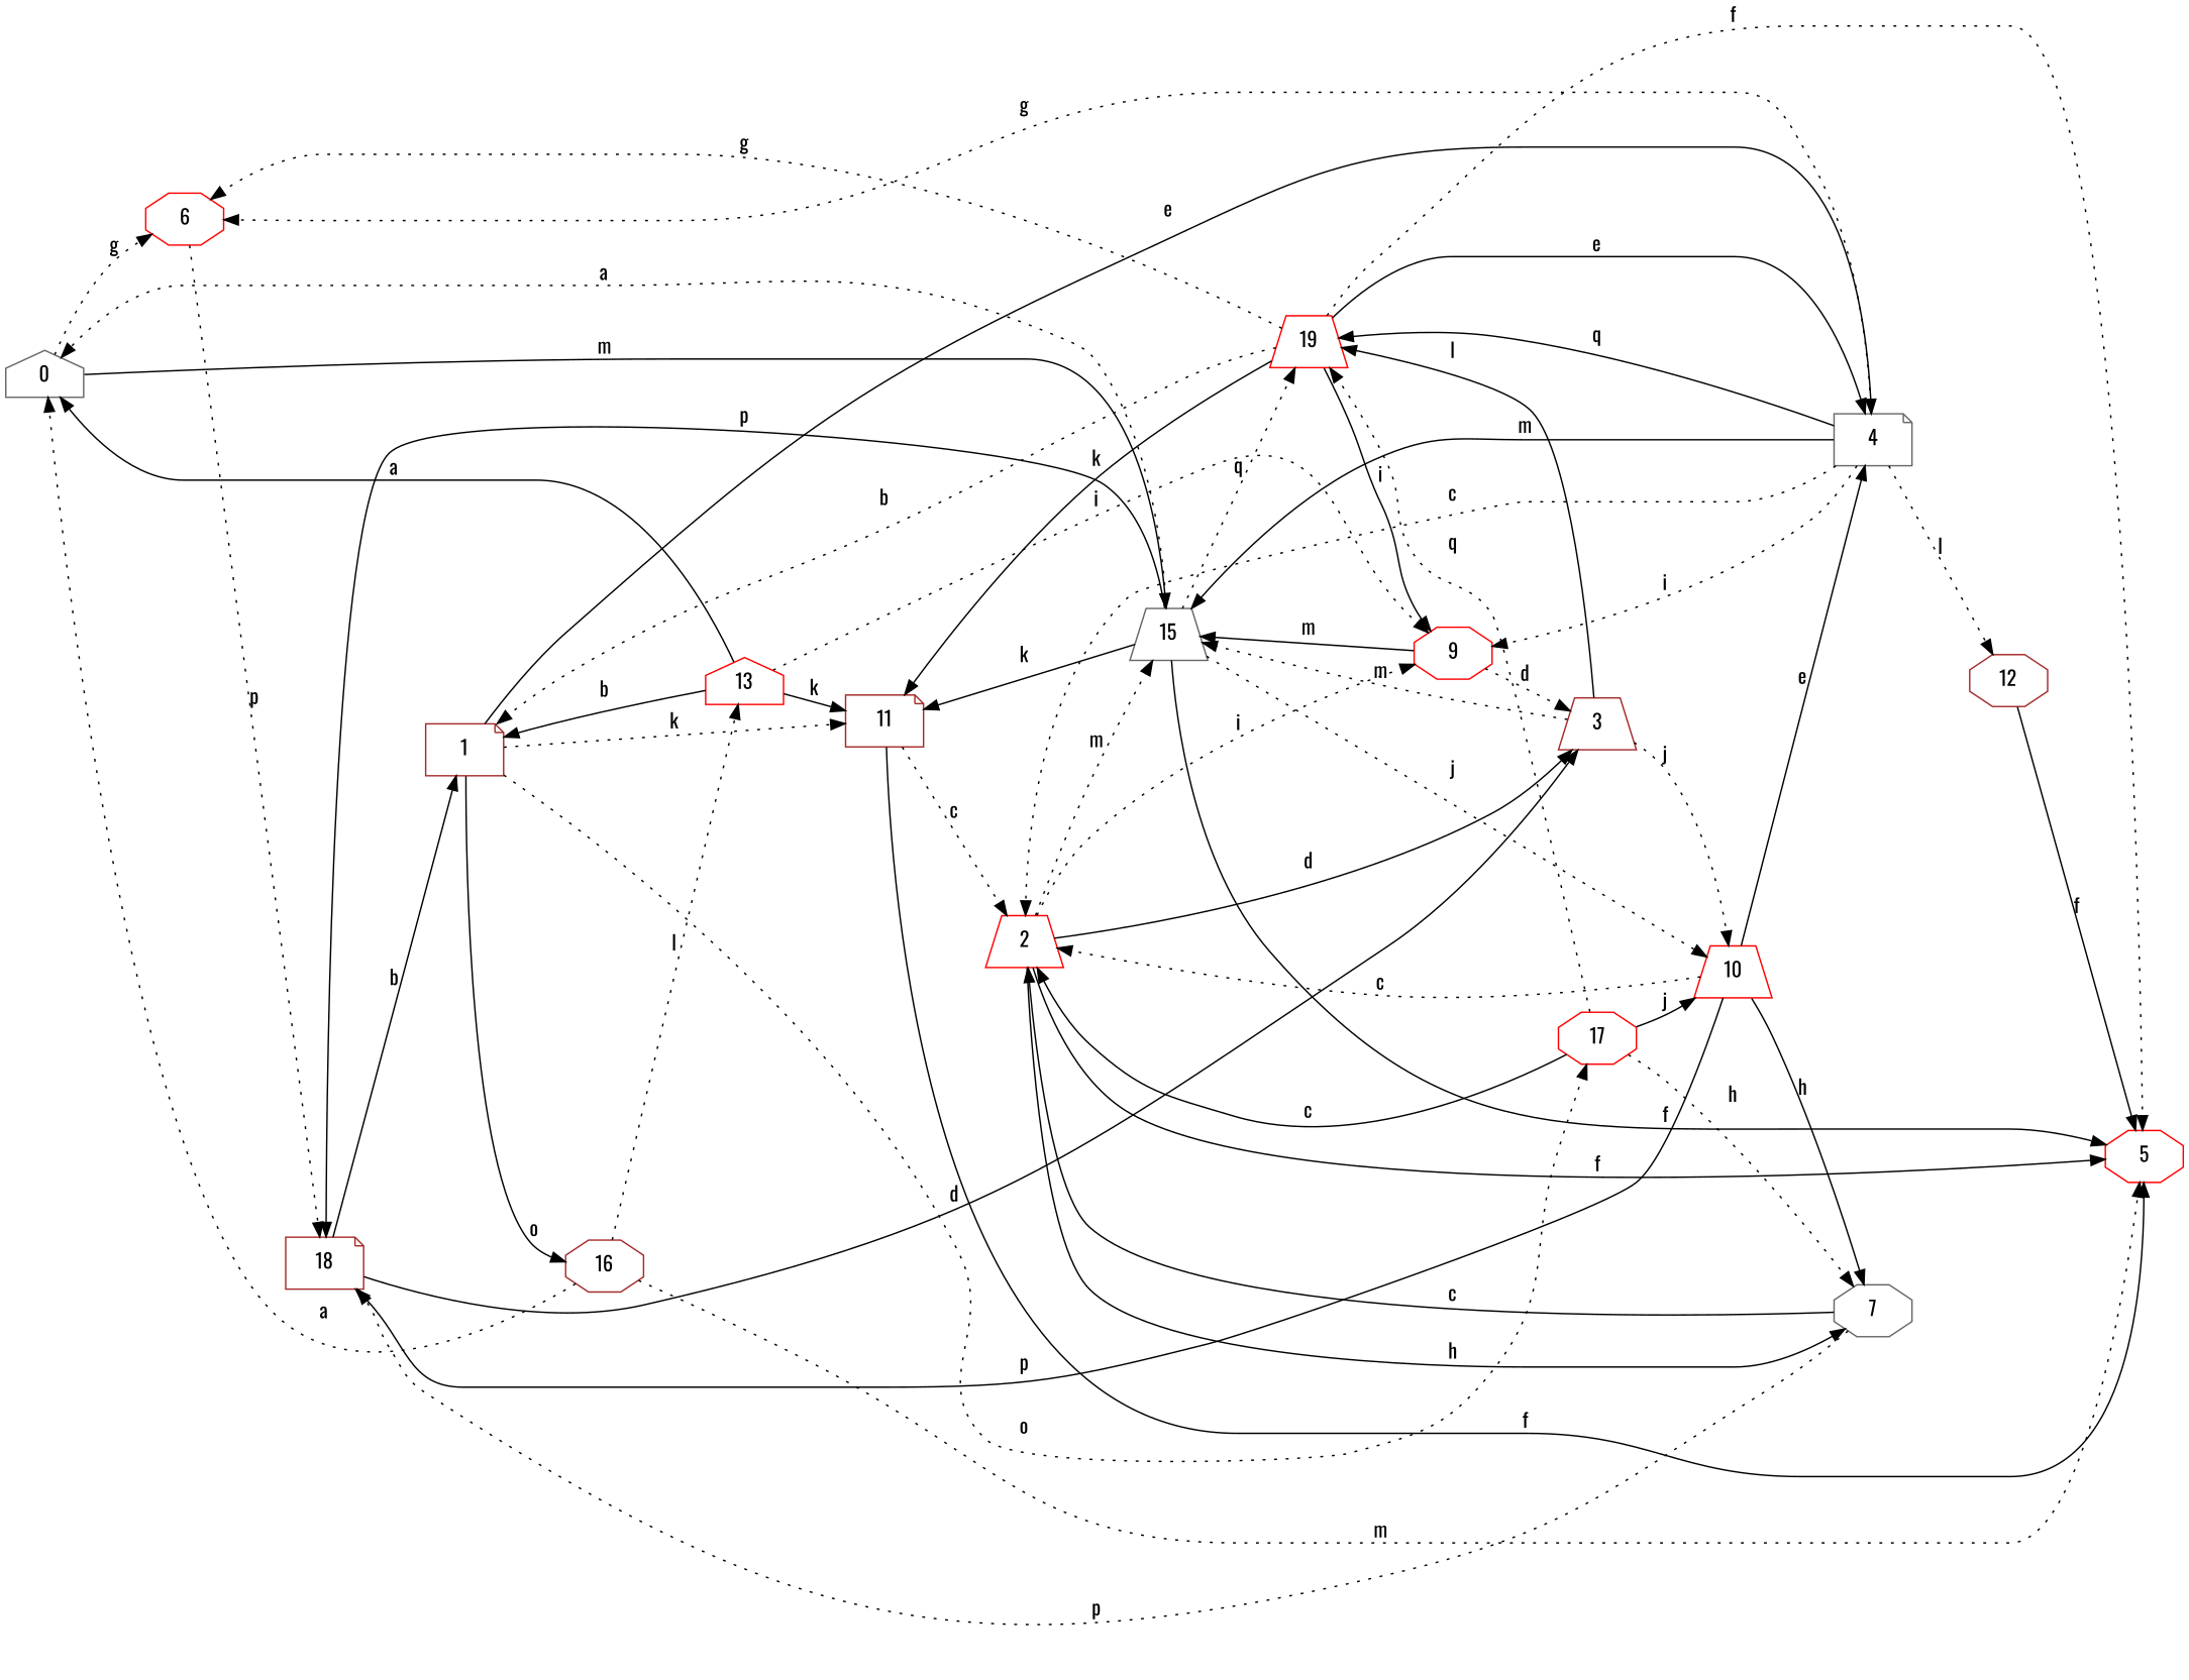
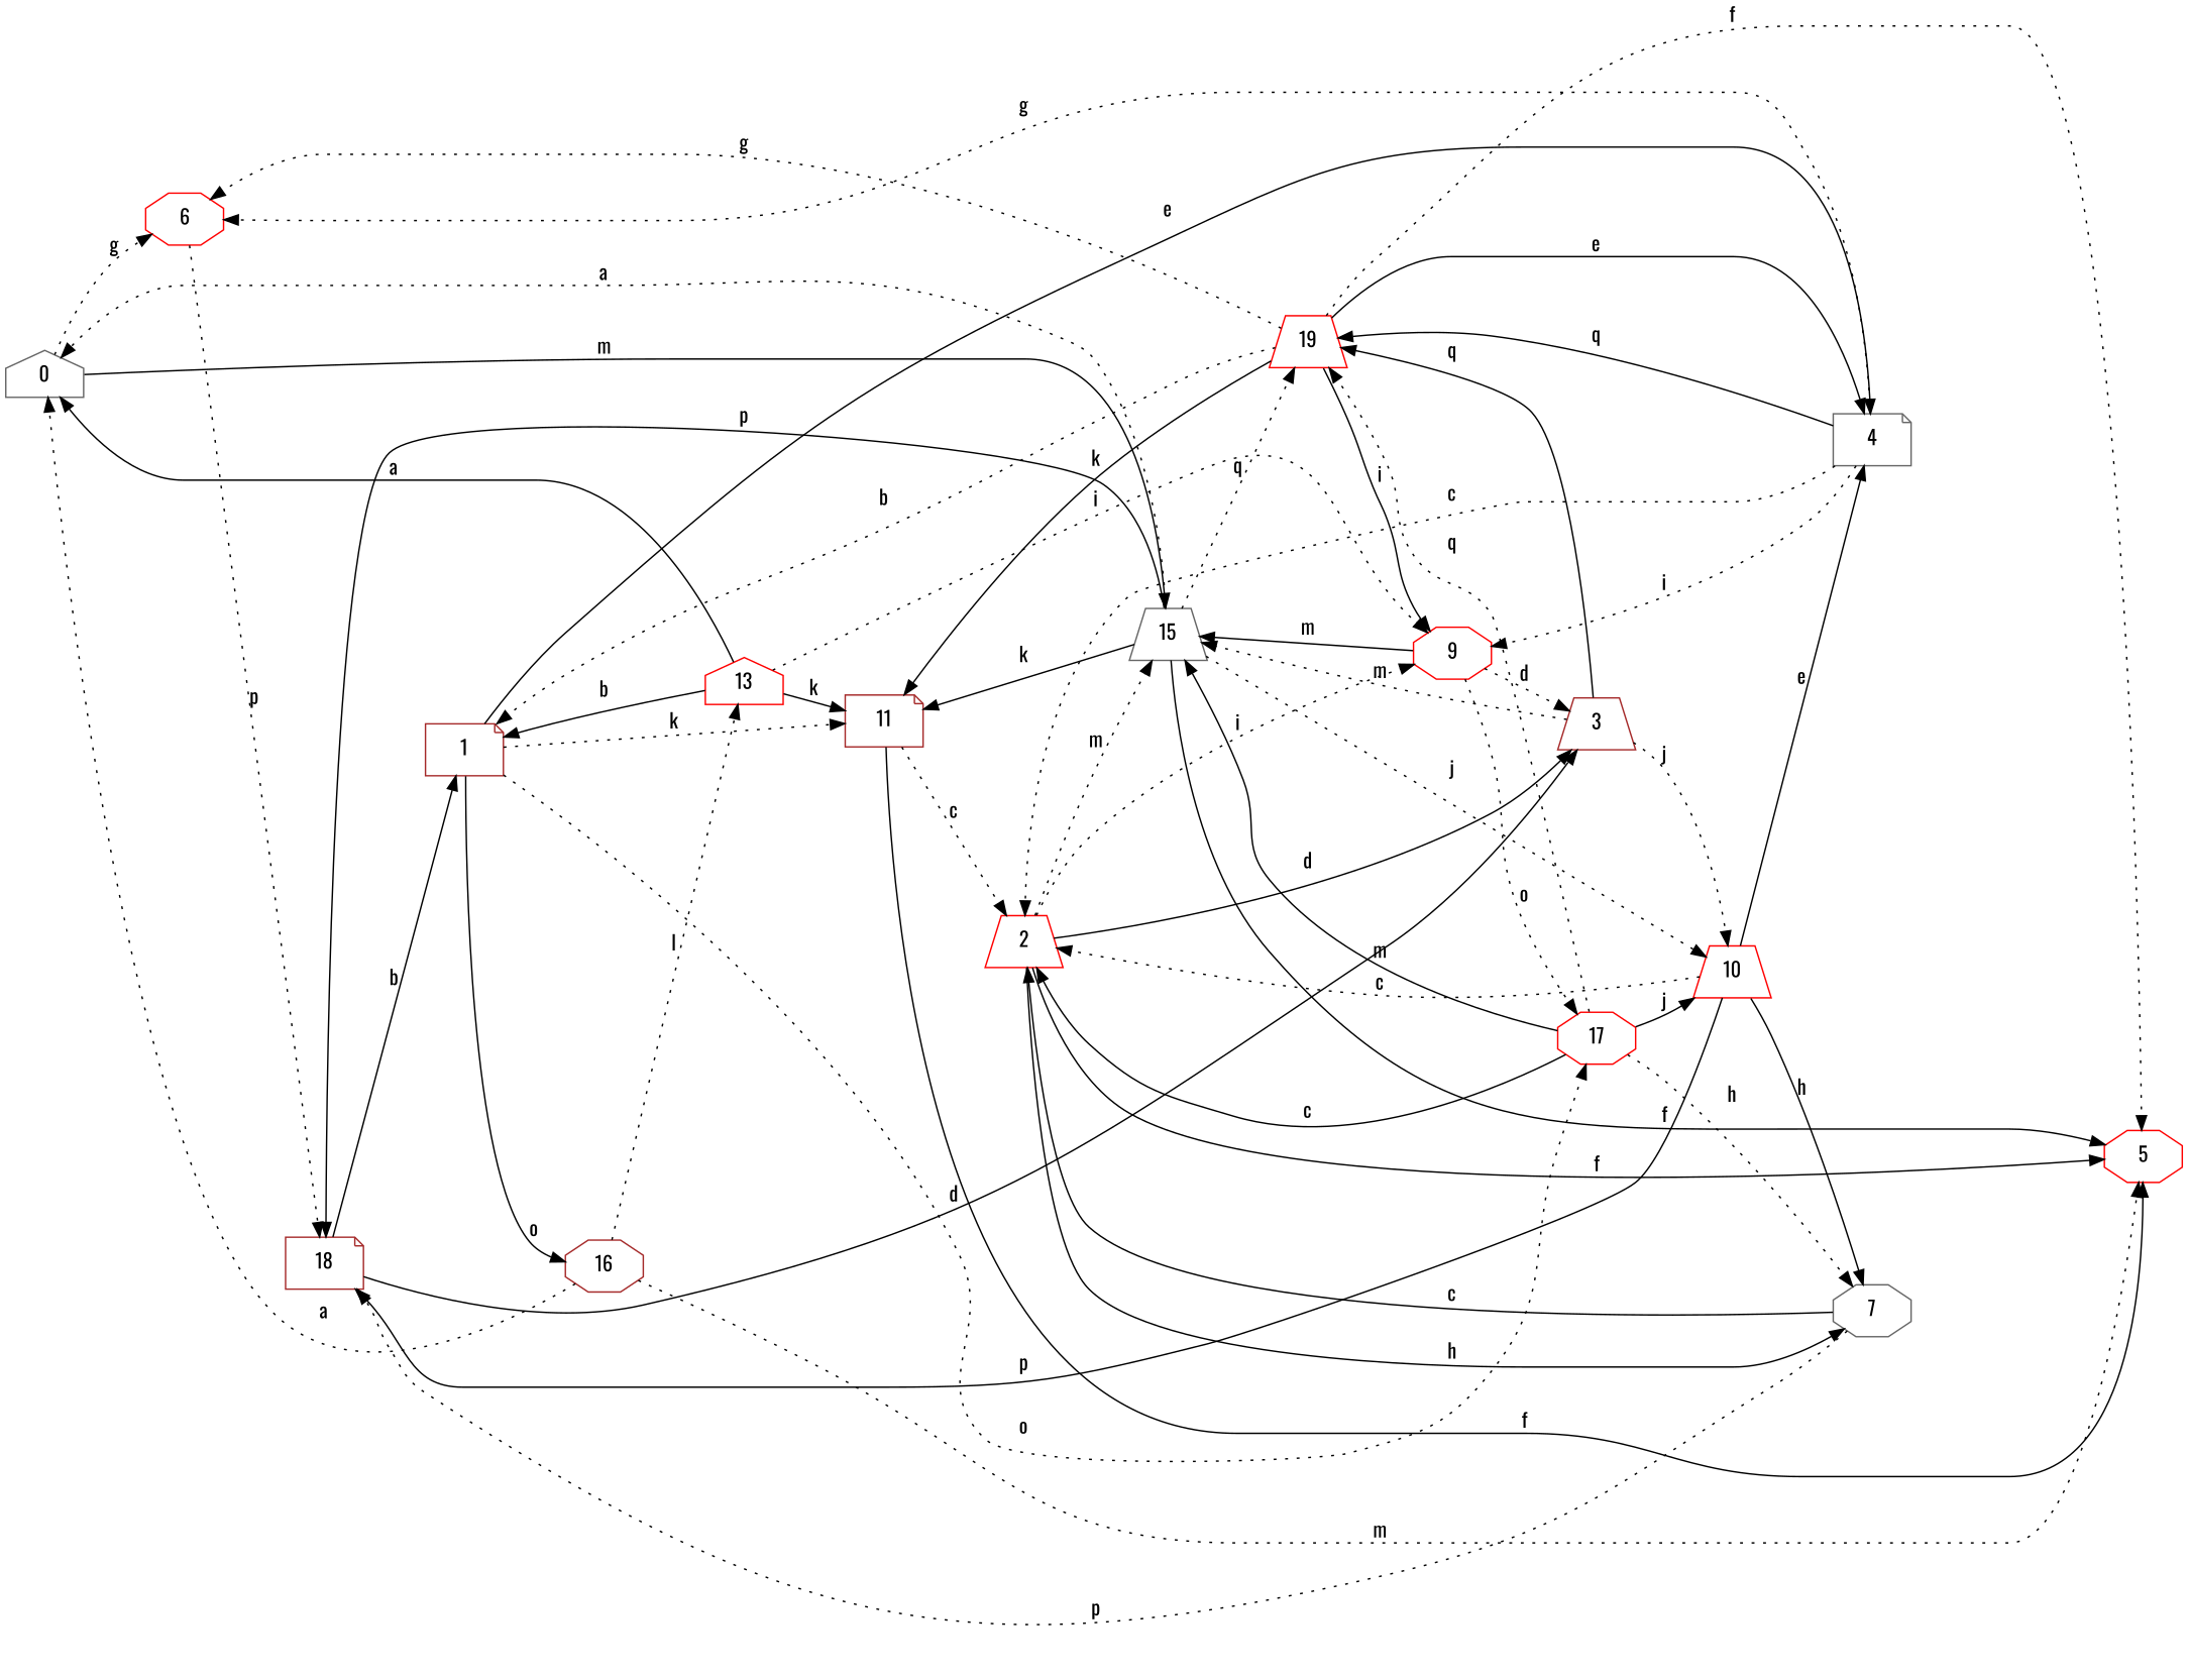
  strict digraph {
    fontname=Oswald
    rankdir=LR
    node [color=red fontname=Oswald shape=octagon]
    edge [fontname=Oswald style=dotted]
    0 [color=gray40 shape=house]
    6
    15 [color=gray40 shape=trapezium]
    18 [color=brown shape=note]
    11 [color=brown shape=note]
    5
    10 [shape=trapezium]
    19 [shape=trapezium]
    1 [color=brown shape=note]
    4 [color=gray40 shape=note]
    16 [color=brown]
    17
    2 [shape=trapezium]
    9
-   12 [color=brown]
    13 [shape=house]
    7 [color=gray40]
    3 [color=brown shape=trapezium]
    0 -> 6 [label=g]
    0 -> 15 [label=m style=solid]
    6 -> 18 [label=p]
    15 -> 0 [label=a]
    15 -> 18 [label=p style=solid]
    15 -> 11 [label=k style=solid]
    15 -> 5 [label=f style=solid]
    15 -> 10 [label=j]
    15 -> 19 [label=q]
    18 -> 1 [label=b style=solid]
    18 -> 3 [label=d style=solid]
    11 -> 5 [label=f style=solid]
    11 -> 2 [label=c]
    10 -> 18 [label=p style=solid]
    10 -> 4 [label=e style=solid]
    10 -> 2 [label=c]
    10 -> 7 [label=h style=solid]
    19 -> 6 [label=g]
    19 -> 11 [label=k style=solid]
    19 -> 5 [label=f]
    19 -> 1 [label=b]
    19 -> 4 [label=e style=solid]
    19 -> 9 [label=i style=solid]
    1 -> 11 [label=k]
    1 -> 4 [label=e style=solid]
    1 -> 16 [label=o style=solid]
    1 -> 17 [label=o]
    4 -> 6 [label=g]
    4 -> 19 [label=q style=solid]
    4 -> 2 [label=c]
    4 -> 9 [label=i]
-   4 -> 12 [label=l]
    16 -> 0 [label=a]
    16 -> 5 [label=m]
    16 -> 13 [label=l]
-   4 -> 15 [label=m style=solid]
+   17 -> 15 [label=m style=solid]
    17 -> 10 [label=j style=solid]
    17 -> 19 [label=q]
    17 -> 2 [label=c style=solid]
    17 -> 7 [label=h]
    2 -> 15 [label=m]
    2 -> 5 [label=f style=solid]
    2 -> 9 [label=i]
    2 -> 7 [label=h style=solid]
    2 -> 3 [label=d style=solid]
    9 -> 15 [label=m style=solid]
+   9 -> 17 [label=o]
    9 -> 3 [label=d]
-   12 -> 5 [label=f style=solid]
    13 -> 0 [label=a style=solid]
    13 -> 11 [label=k style=solid]
    13 -> 1 [label=b style=solid]
    13 -> 9 [label=i]
    7 -> 18 [label=p]
    7 -> 2 [label=c style=solid]
    3 -> 15 [label=m]
    3 -> 10 [label=j]
-   3 -> 19 [label=l style=solid]
+   3 -> 19 [label=q style=solid]
  }
